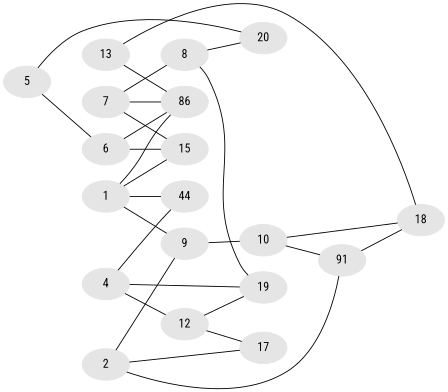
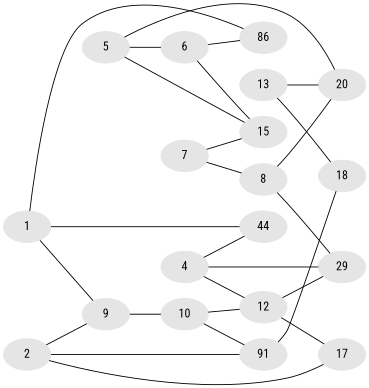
  graph {
    fontname="Roboto Condensed"
    rankdir=LR
    node [color=gray90 fontname="Roboto Condensed" style=filled]
    edge [fontname="Roboto Condensed"]
    1
    9
    n3 [label=44]
    n4 [label=86]
    10
    2
    n7 [label=91]
    17
    18
    13
    20
    4
    12
-   19
+   19 [label=29]
    5
    6
    15
    7
    8
    1 -- 9
    1 -- n3
    1 -- n4
    9 -- 10
    10 -- n7
-   10 -- 18
+   10 -- 12
    2 -- 9
    2 -- n7
    2 -- 17
    n7 -- 18
    13 -- 18
-   13 -- n4
+   13 -- 20
    4 -- n3
    4 -- 12
    4 -- 19
    12 -- 17
    12 -- 19
    5 -- 20
    5 -- 6
-   1 -- 15
+   5 -- 15
    6 -- n4
    6 -- 15
-   7 -- n4
    7 -- 15
    7 -- 8
    8 -- 20
    8 -- 19
  }
